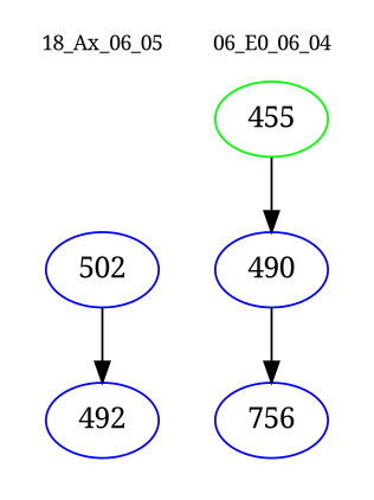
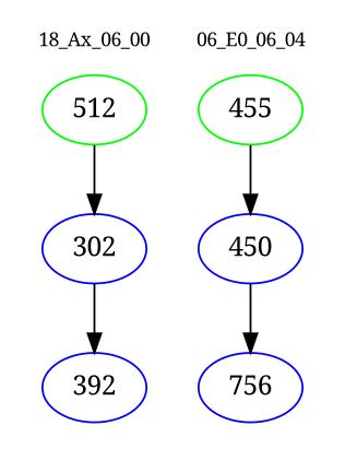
  digraph {
    fontname="Noto Serif"
    node [color=blue fontname="Noto Serif"]
    edge [color=black fontname="Noto Serif"]
-   n2 [label=502]
-   n3 [label=492]
+   n1 [color=green label=512]
+   n2 [label=302]
+   n3 [label=392]
    n4 [color=green label=455]
-   n5 [label=490]
+   n5 [label=450]
    n6 [label=756]
    subgraph cluster_1 {
      color=white
      fontsize=10
-     label="18_Ax_06_05"
+     label="18_Ax_06_00"
+     n1
      n2
      n3
    }
    subgraph cluster_2 {
      color=white
      fontsize=10
      label="06_E0_06_04"
      n4
      n5
      n6
    }
+   n1 -> n2
    n2 -> n3
    n4 -> n5
    n5 -> n6
  }
